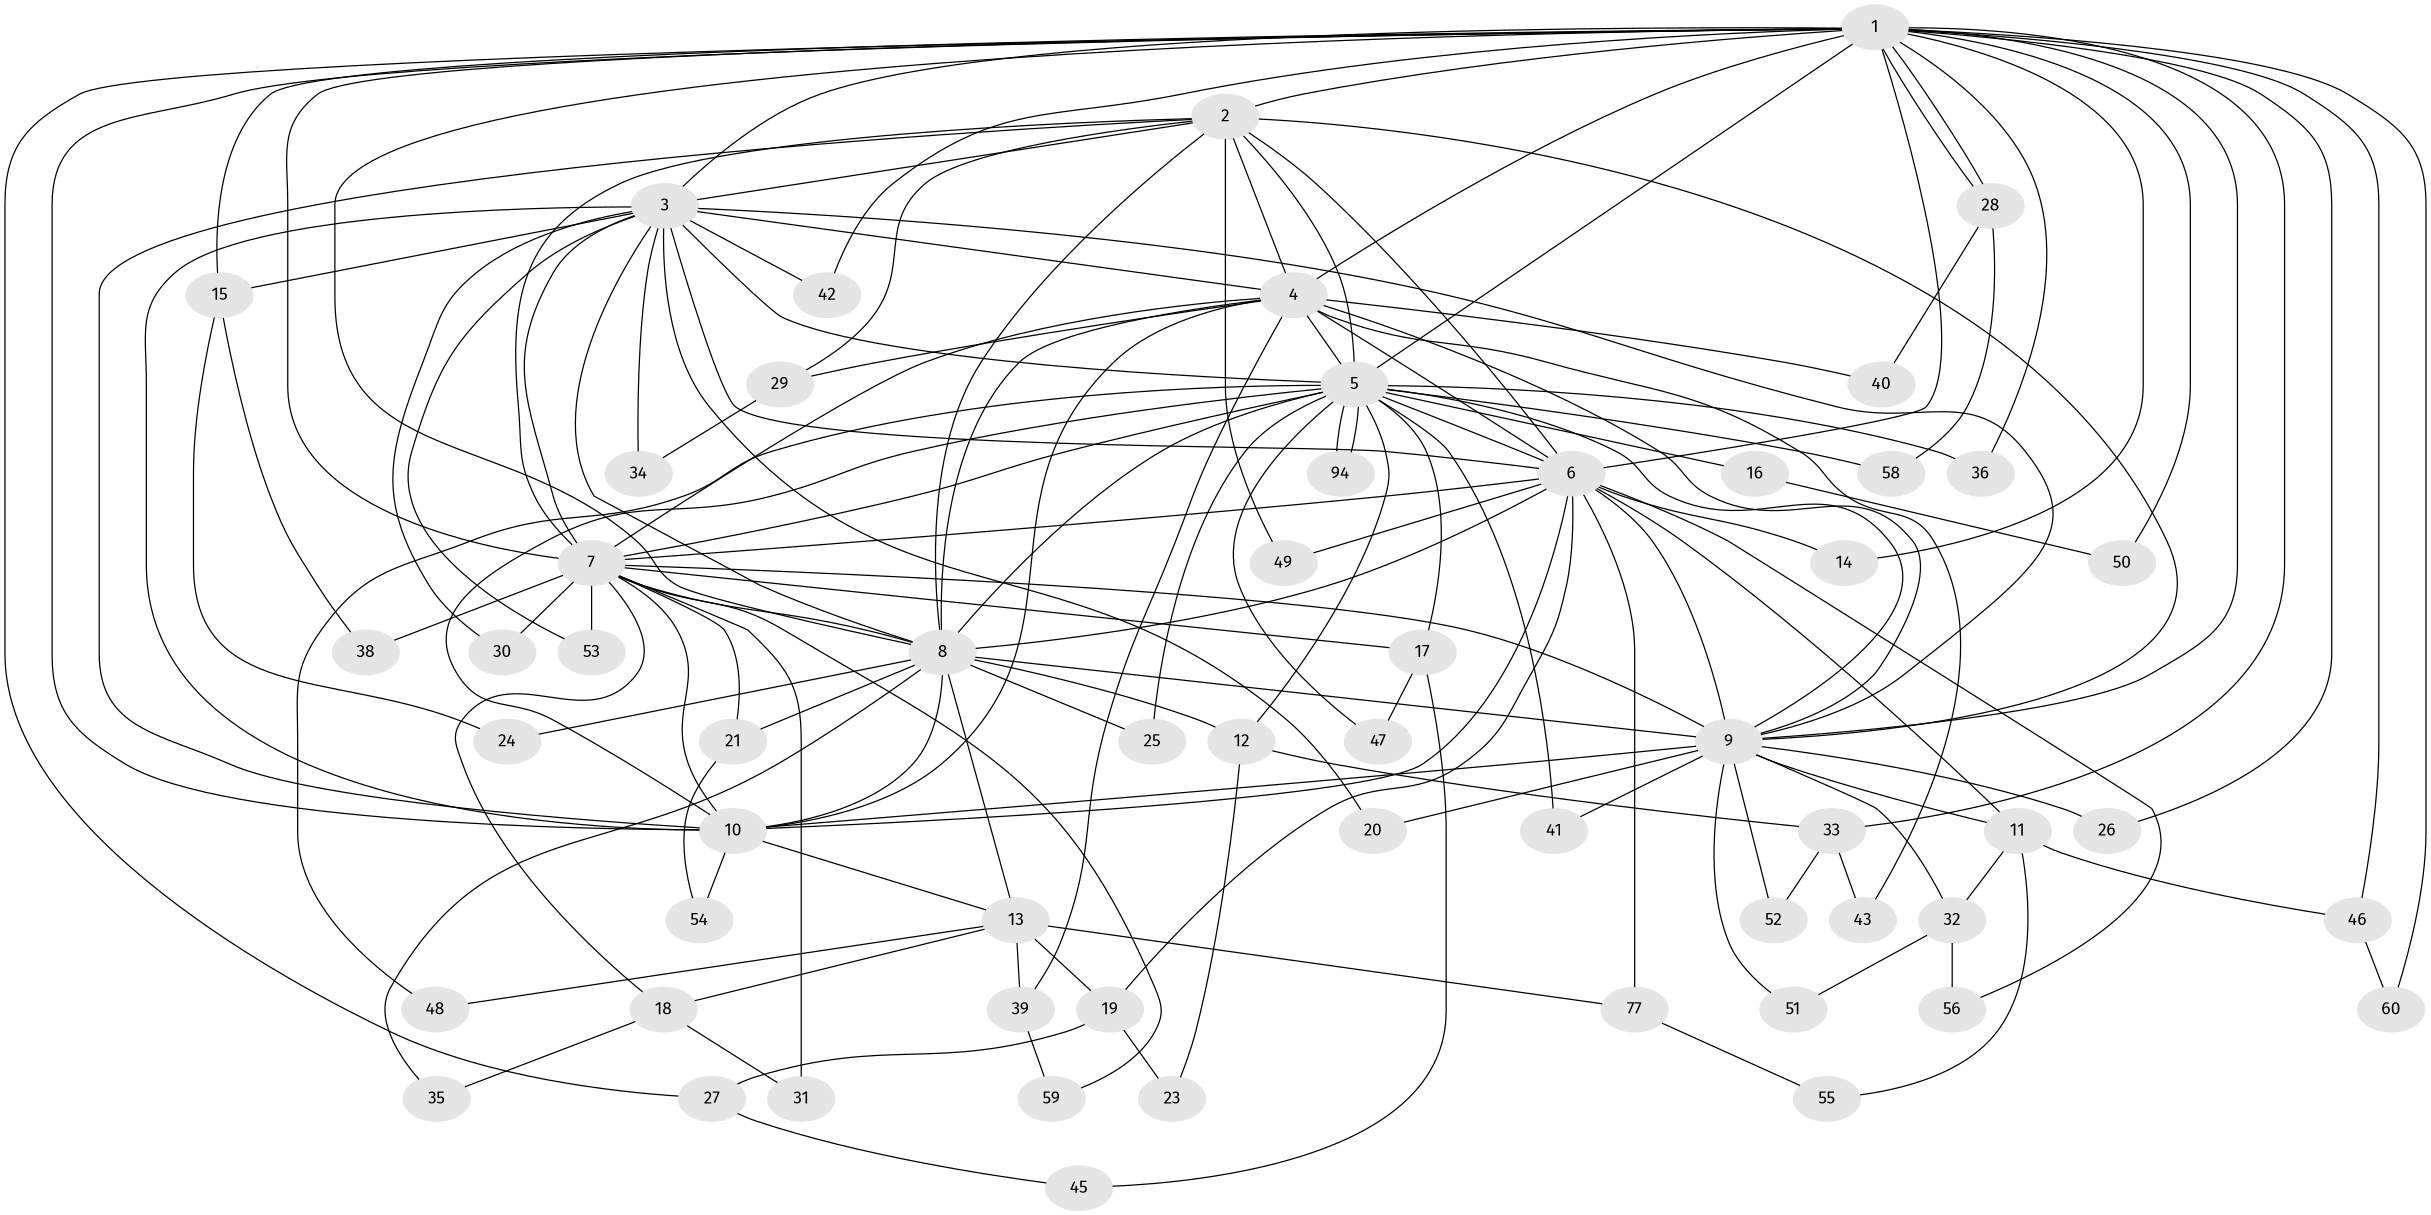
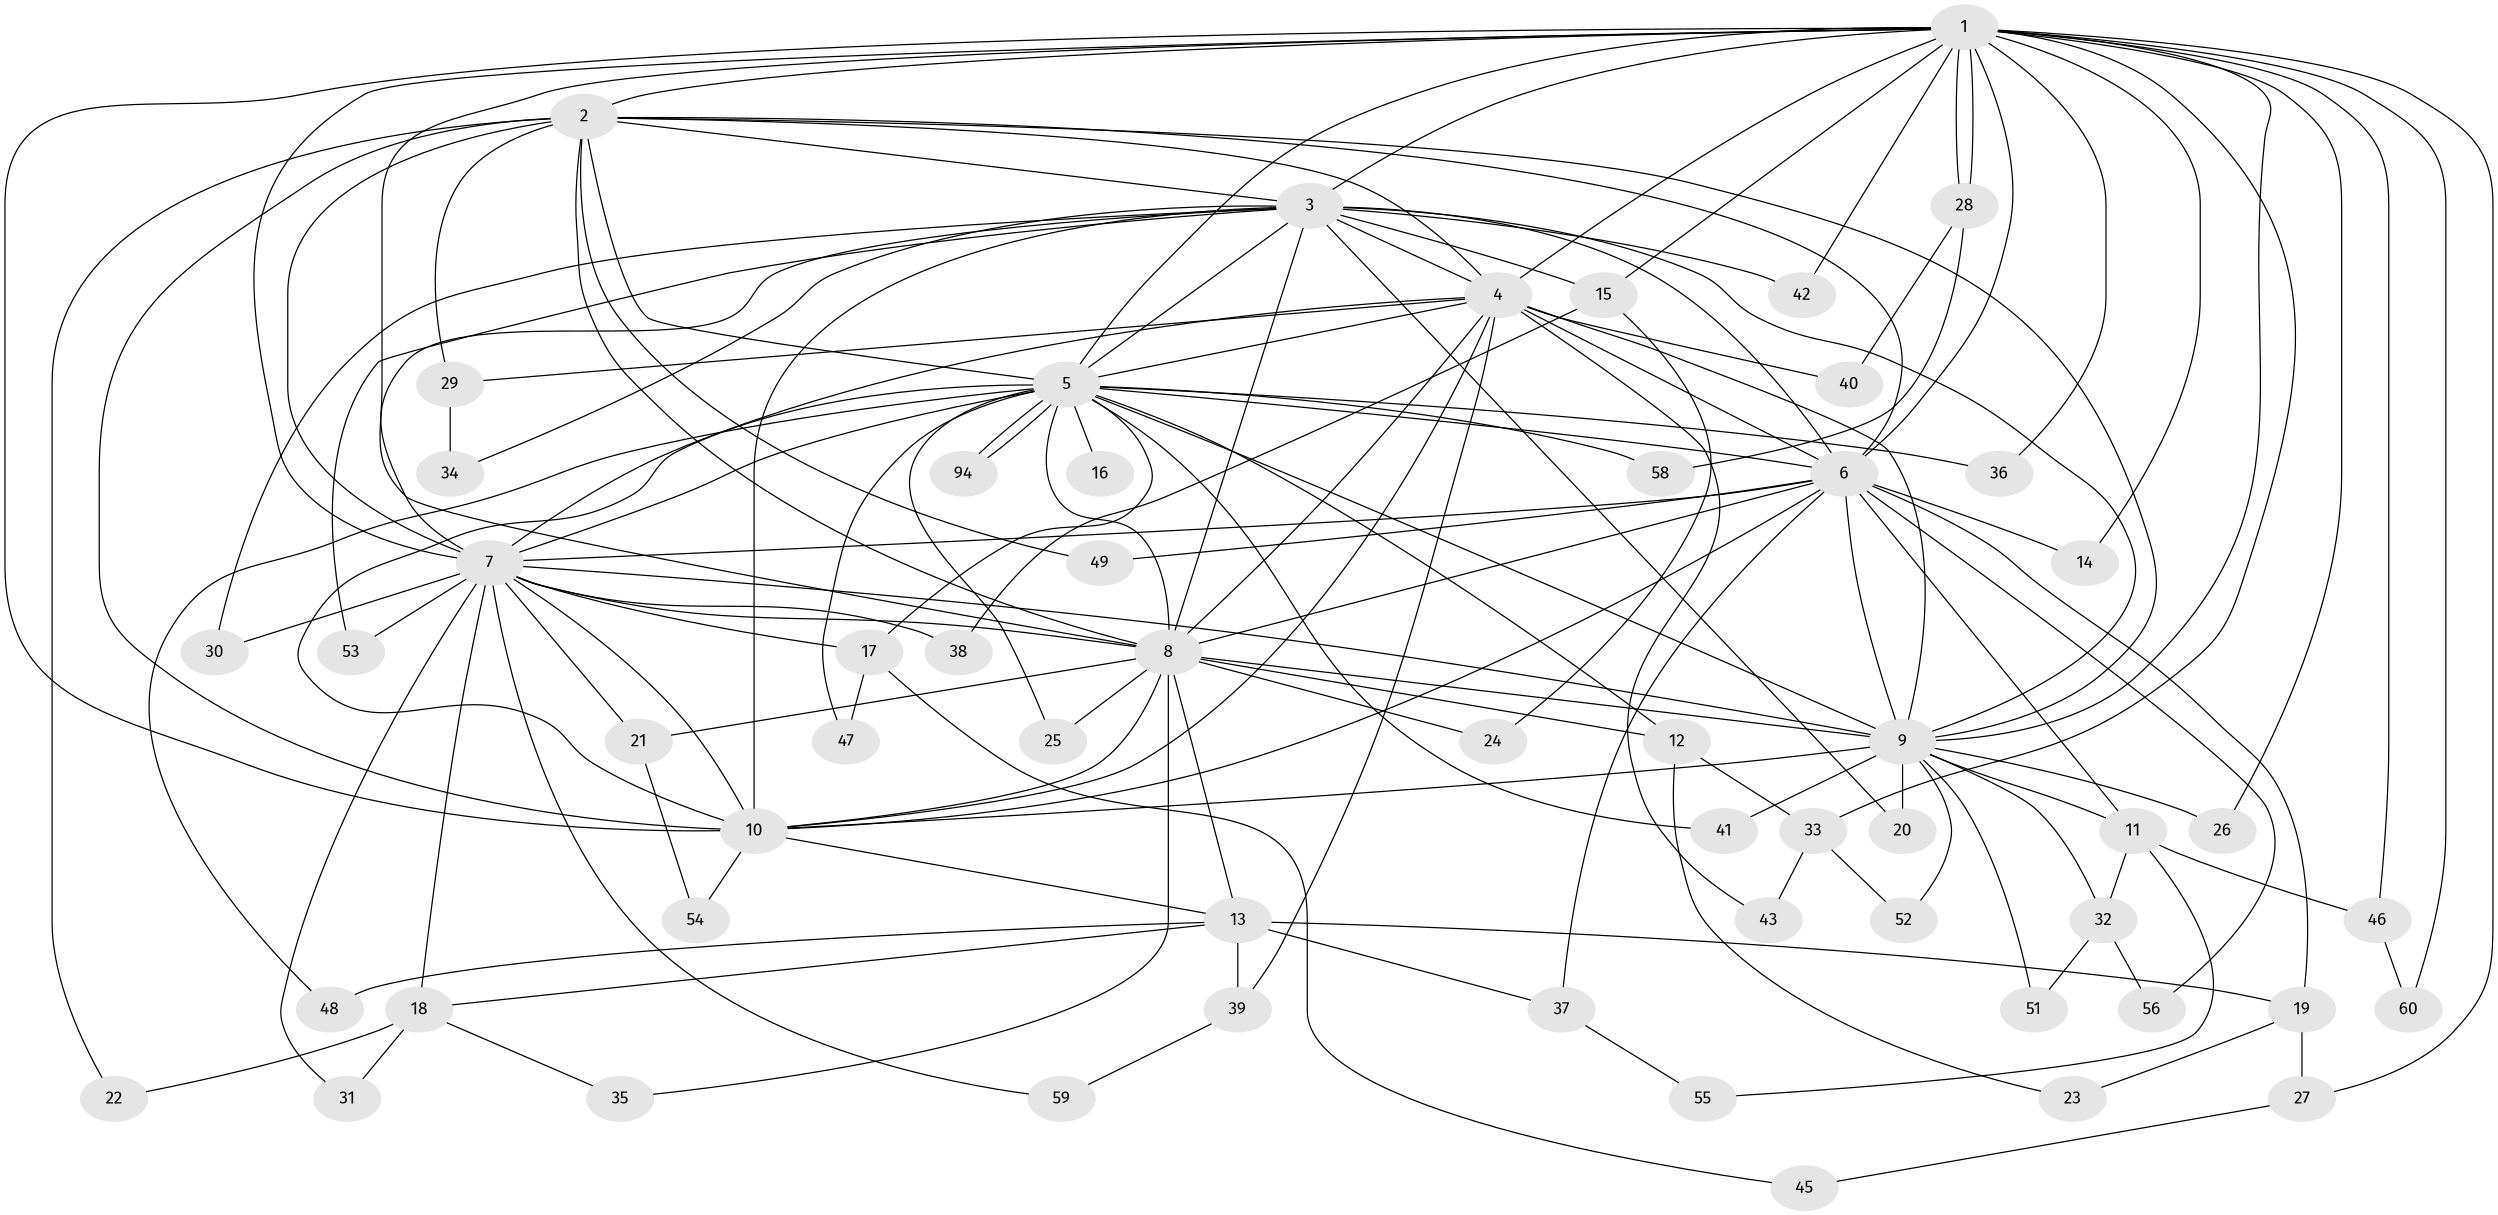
  graph {
    fontname="Fira Sans"
    node [color=gray90 fontname="Fira Sans" style=filled]
    edge [fontname="Fira Sans"]
    1
    2
    3
    4
    5
    6
    7
    8
    9
    10
    14
    15
    26
    27
    28
    33
    36
    42
    46
-   50
    60
+   22
    29
    49
    20
    30
    34
    53
    39
    40
    43
    16
    12
    17
    25
    41
    n37 [label=94]
    47
    48
    58
    11
    19
-   37 [label=77]
+   37
    56
    18
    21
    31
    38
    59
    13
    24
    35
    32
    51
    52
    54
    45
    23
    55
    1 -- 2
    1 -- 3
    1 -- 4
    1 -- 5
    1 -- 6
    1 -- 7
    1 -- 8
    1 -- 9
    1 -- 10
    1 -- 14
    1 -- 15
    1 -- 26
    1 -- 27
    1 -- 28
    1 -- 28
    1 -- 33
    1 -- 36
    1 -- 42
    1 -- 46
-   1 -- 50
    1 -- 60
    2 -- 3
    2 -- 4
    2 -- 5
    2 -- 6
    2 -- 7
    2 -- 8
    2 -- 9
    2 -- 10
+   2 -- 22
    2 -- 29
    2 -- 49
    3 -- 4
    3 -- 5
    3 -- 6
    3 -- 7
    3 -- 8
    3 -- 9
    3 -- 10
    3 -- 15
    3 -- 42
    3 -- 20
    3 -- 30
    3 -- 34
    3 -- 53
    4 -- 5
    4 -- 6
    4 -- 7
    4 -- 8
    4 -- 9
    4 -- 10
    4 -- 29
    4 -- 39
    4 -- 40
    4 -- 43
    5 -- 6
    5 -- 7
    5 -- 8
    5 -- 9
    5 -- 10
    5 -- 36
    5 -- 16
    5 -- 12
    5 -- 17
    5 -- 25
    5 -- 41
    5 -- n37
    5 -- n37
    5 -- 47
    5 -- 48
    5 -- 58
    6 -- 7
    6 -- 8
    6 -- 9
    6 -- 10
    6 -- 14
    6 -- 49
    6 -- 11
    6 -- 19
    6 -- 37
    6 -- 56
    7 -- 8
    7 -- 9
    7 -- 10
    7 -- 30
    7 -- 53
    7 -- 17
    7 -- 18
    7 -- 21
    7 -- 31
    7 -- 38
    7 -- 59
    8 -- 9
    8 -- 10
    8 -- 12
    8 -- 25
    8 -- 21
    8 -- 13
    8 -- 24
    8 -- 35
    9 -- 10
    9 -- 26
    9 -- 20
    9 -- 41
    9 -- 11
    9 -- 32
    9 -- 51
    9 -- 52
    10 -- 13
    10 -- 54
    15 -- 38
    15 -- 24
    27 -- 45
    28 -- 40
    28 -- 58
    33 -- 43
    33 -- 52
    46 -- 60
    29 -- 34
    39 -- 59
-   16 -- 50
    12 -- 33
    12 -- 23
    17 -- 47
    17 -- 45
    11 -- 46
    11 -- 32
    11 -- 55
    19 -- 27
    19 -- 23
    37 -- 55
+   18 -- 22
    18 -- 31
    18 -- 35
    21 -- 54
    13 -- 39
    13 -- 48
    13 -- 19
    13 -- 37
    13 -- 18
    32 -- 56
    32 -- 51
  }
